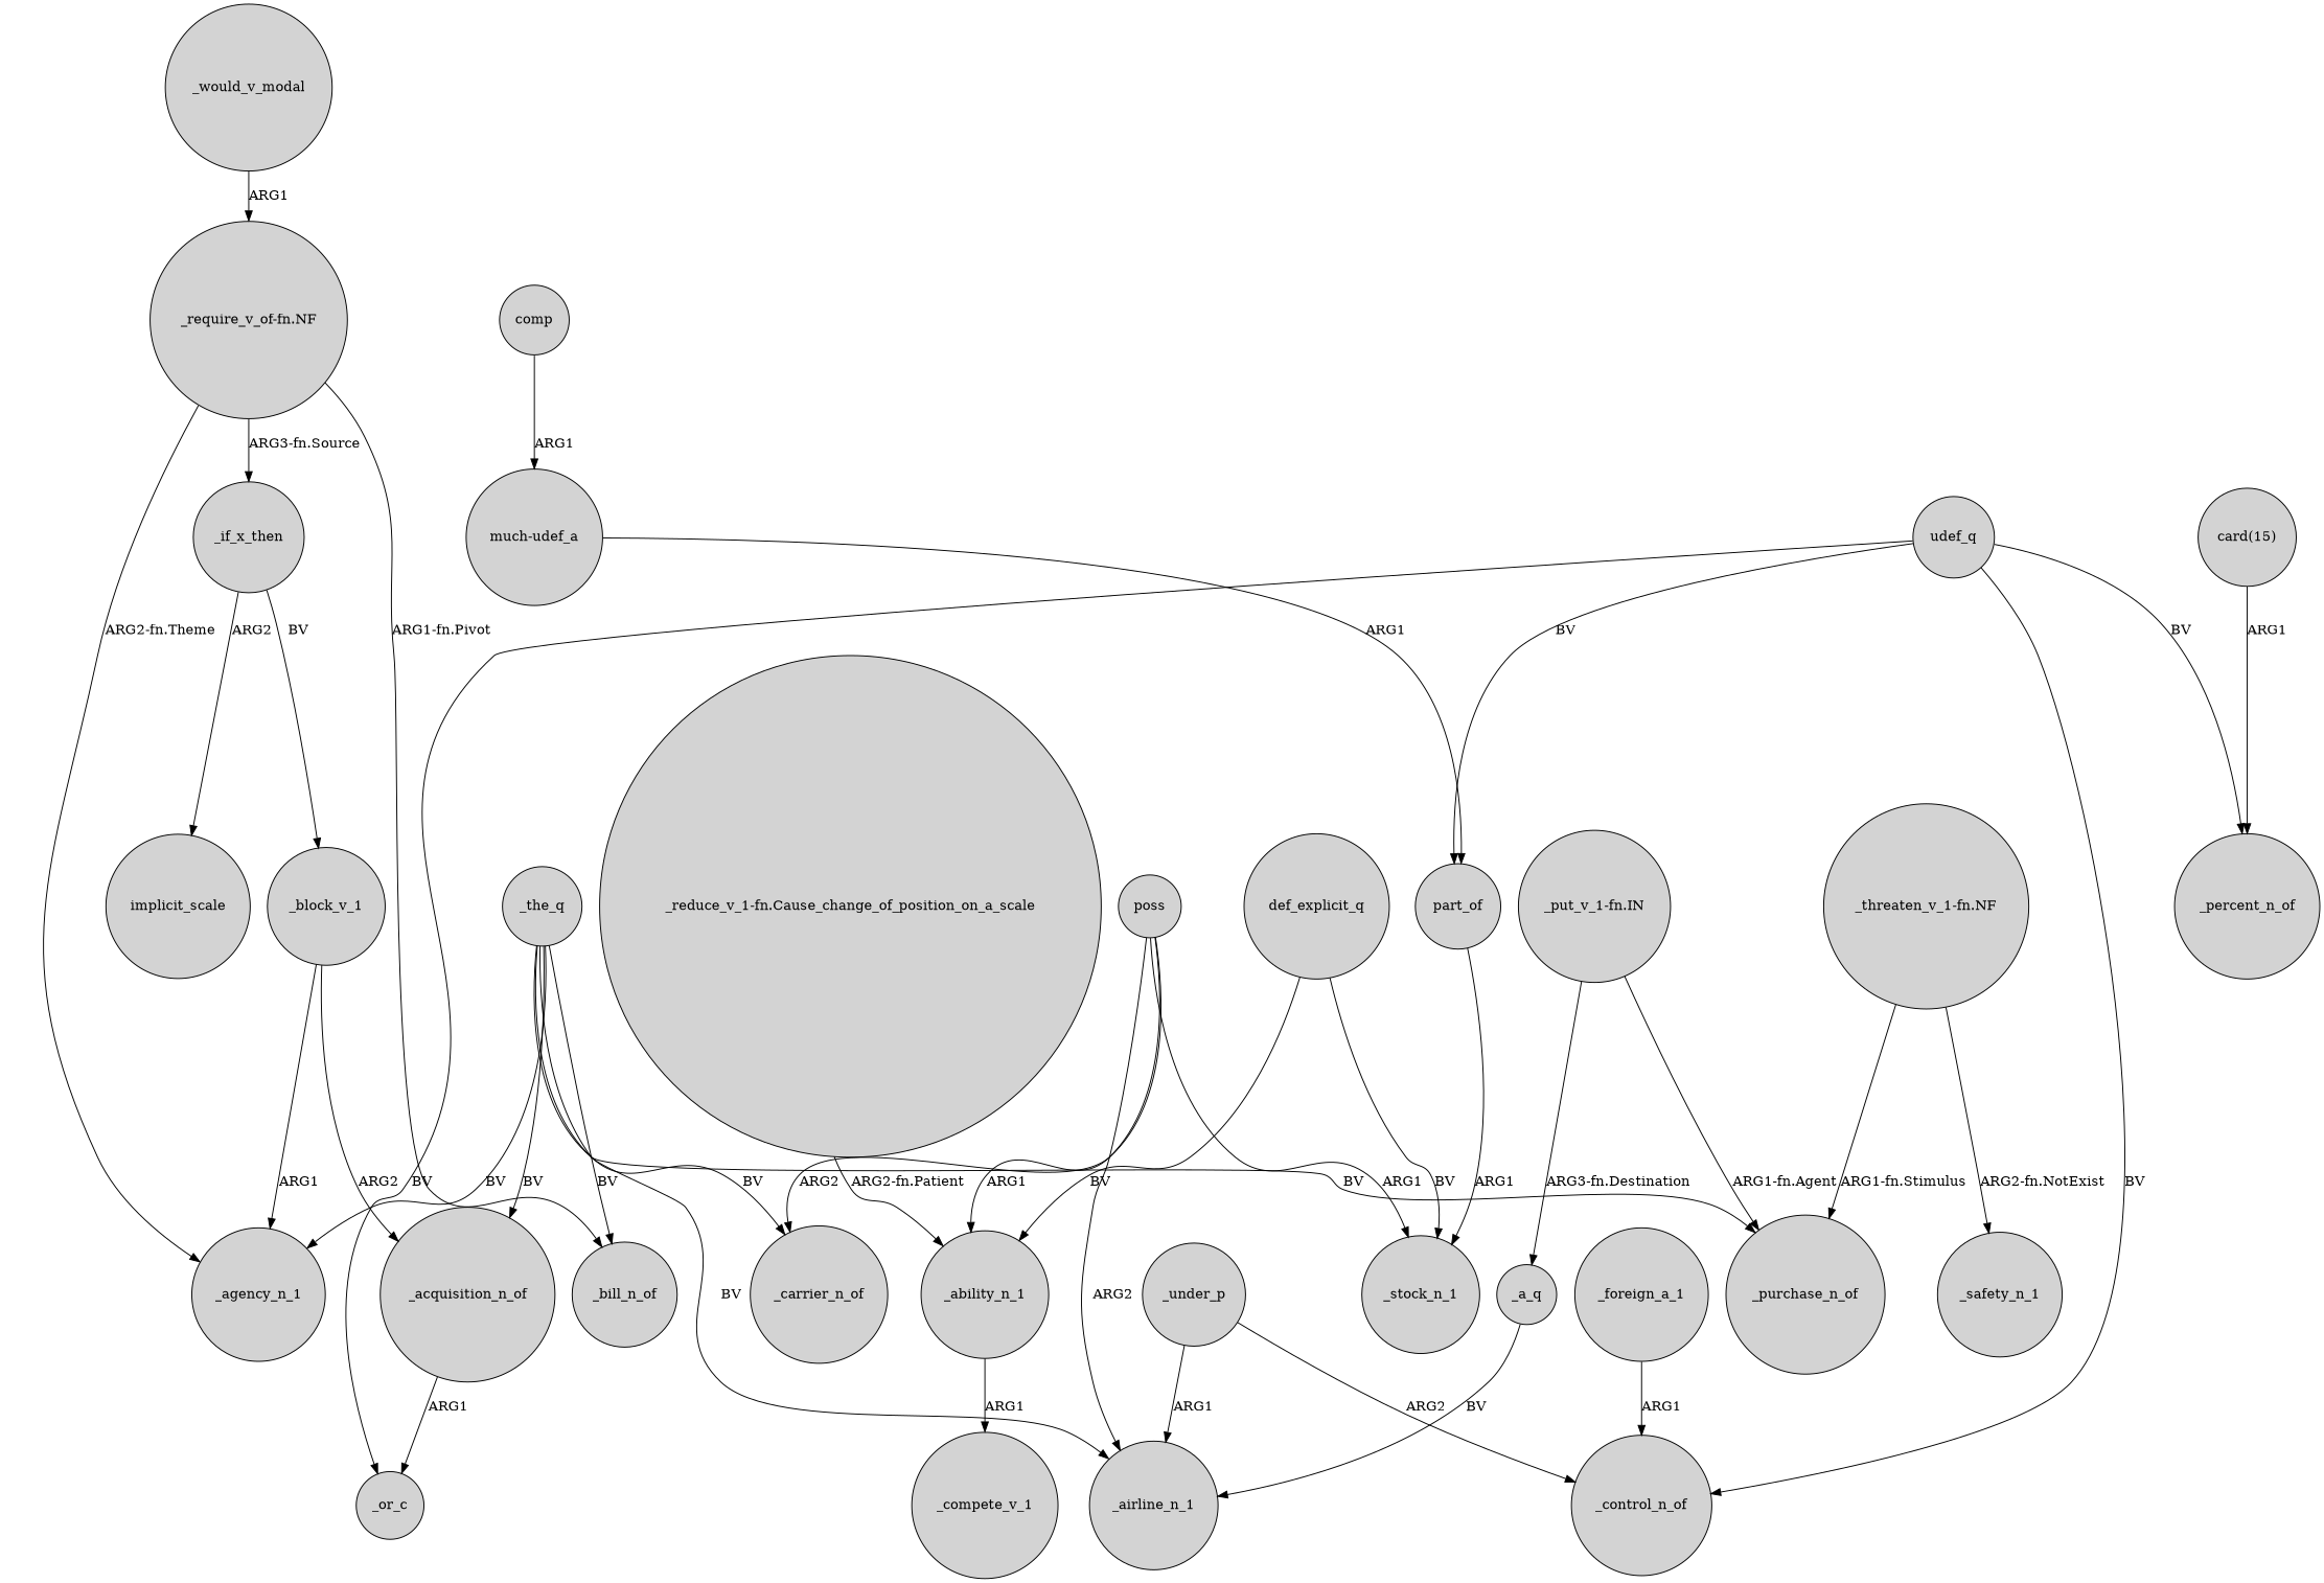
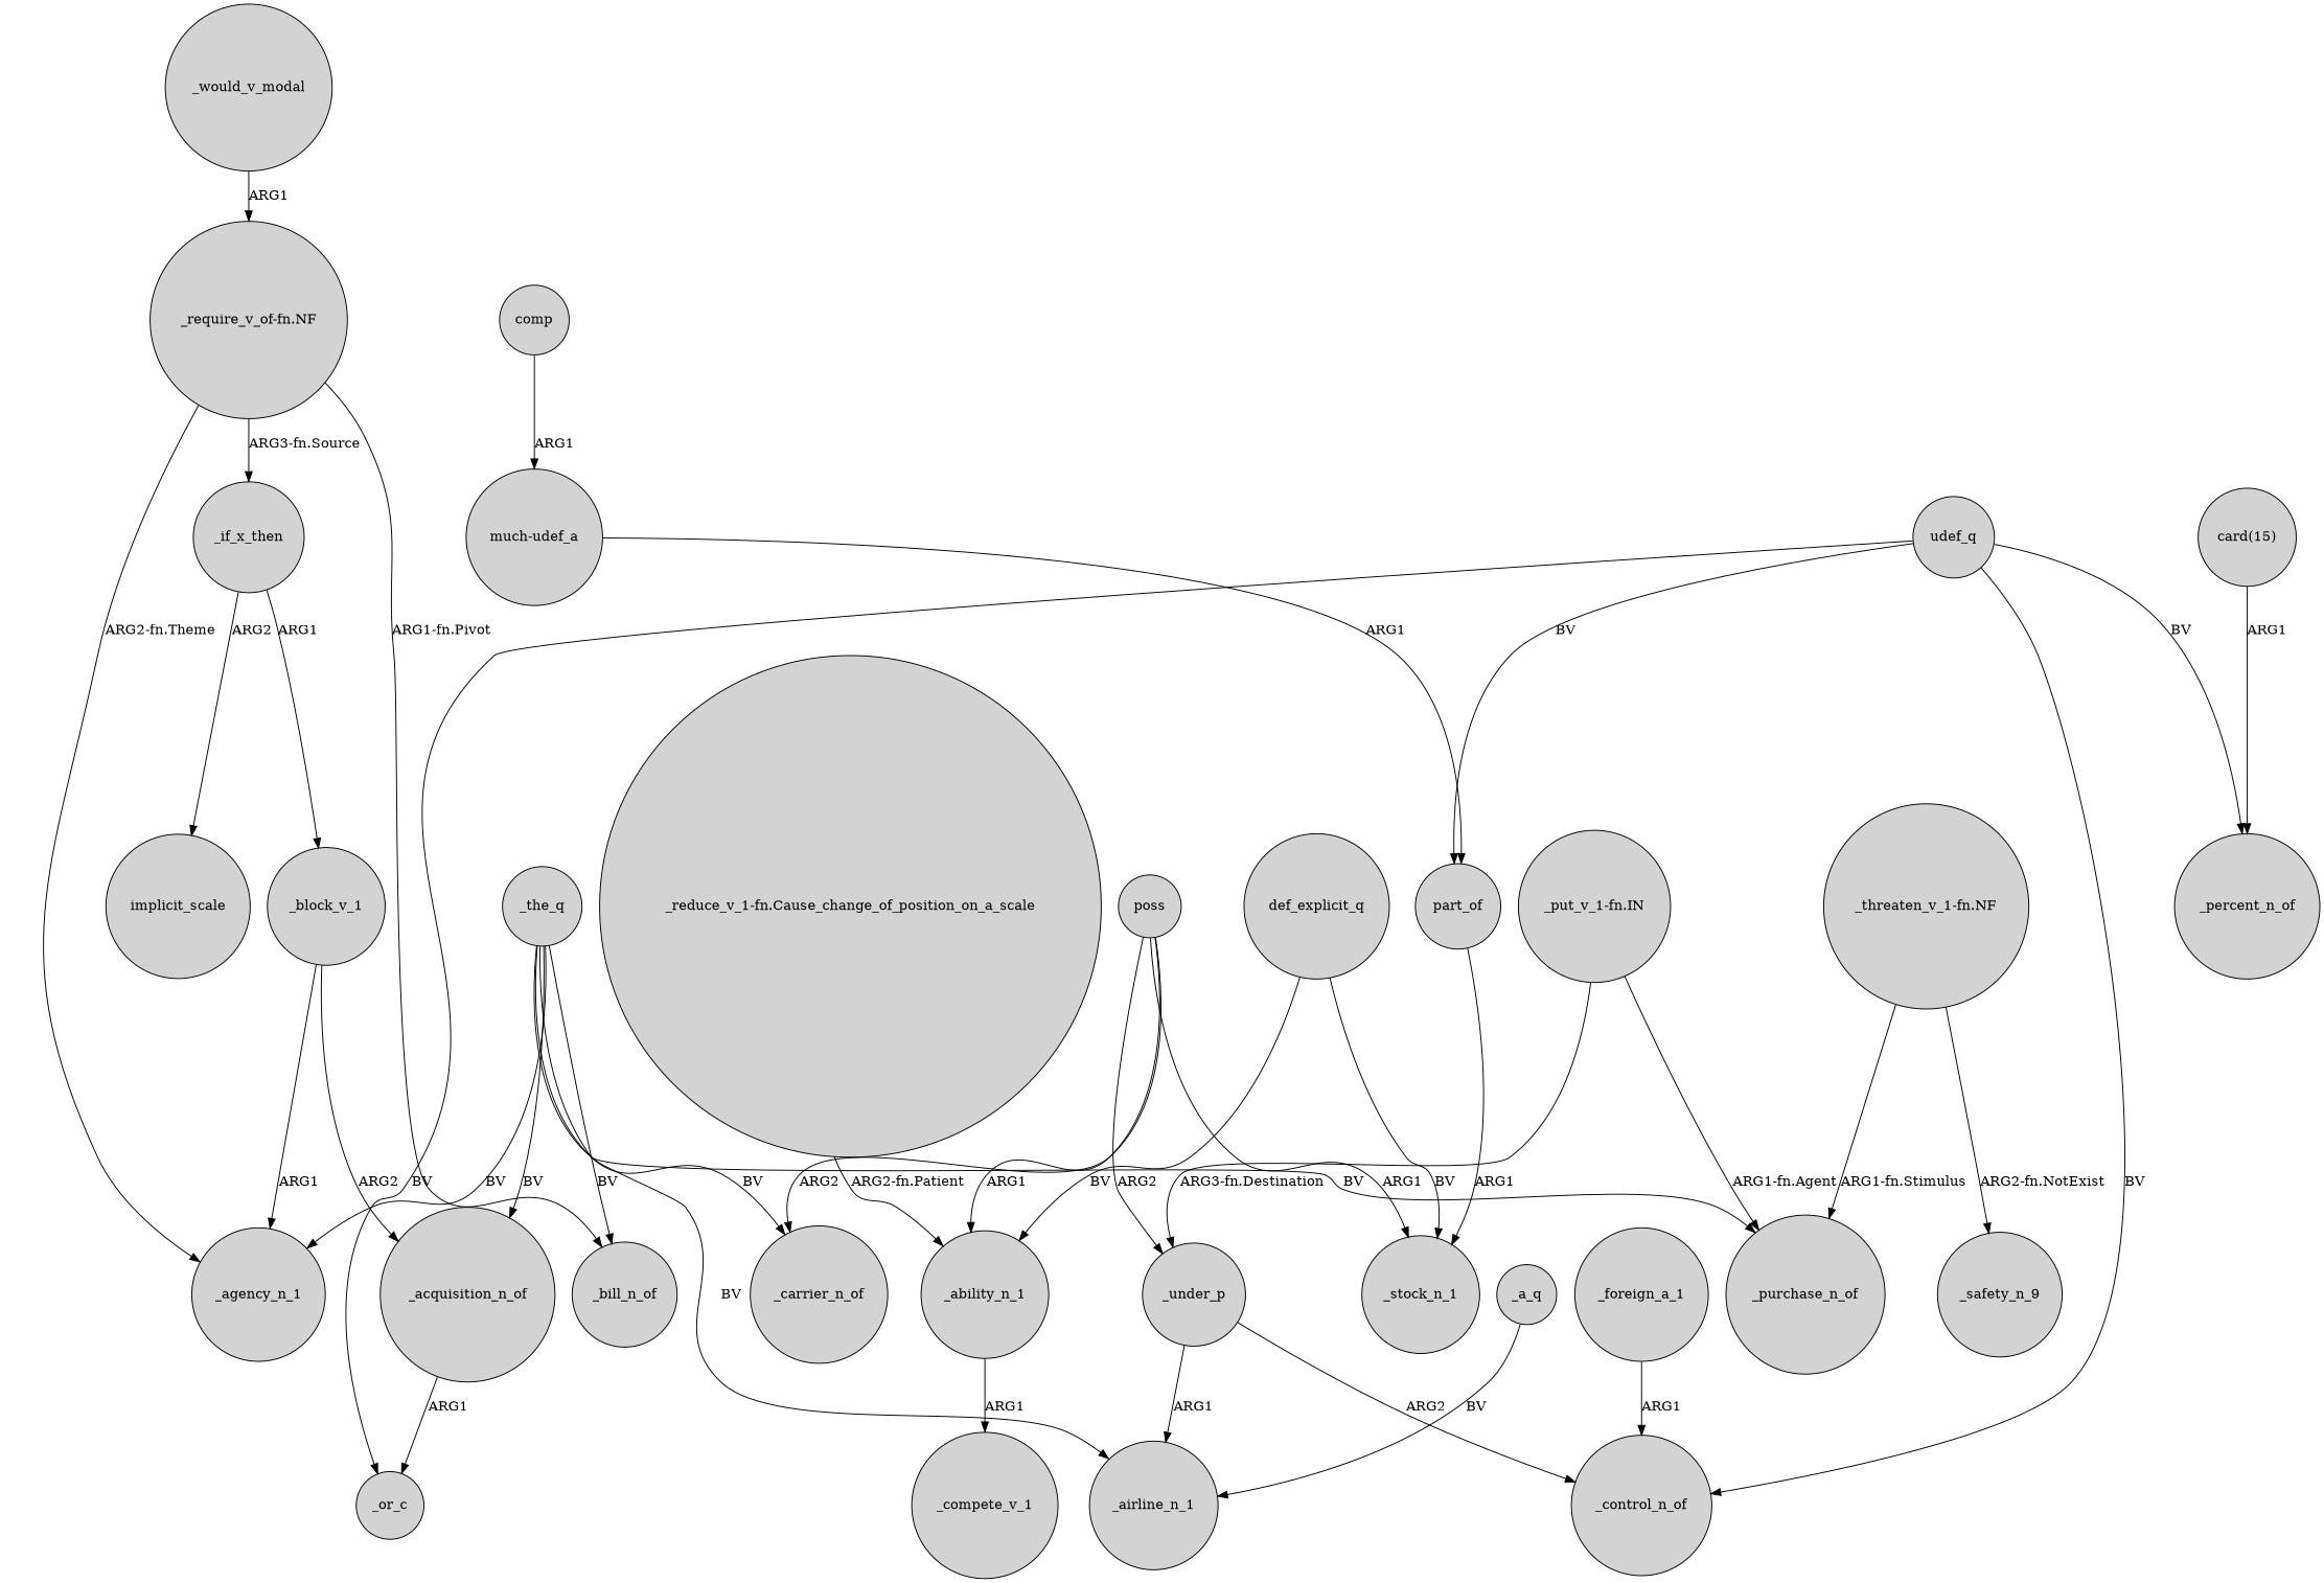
  digraph {
    node [shape=circle style=filled]
    _the_q
    _bill_n_of
    _agency_n_1
    _acquisition_n_of
    _carrier_n_of
    _purchase_n_of
    _airline_n_1
    _or_c
    udef_q
    part_of
    _percent_n_of
    _control_n_of
    _stock_n_1
    _block_v_1
    "card(15)"
    "_reduce_v_1-fn.Cause_change_of_position_on_a_scale"
    _ability_n_1
    _compete_v_1
    n19 [label="much-udef_a"]
    "_threaten_v_1-fn.NF"
-   _safety_n_1
+   _safety_n_1 [label=_safety_n_9]
    poss
    "_put_v_1-fn.IN"
    _under_p
    def_explicit_q
    comp
    "_require_v_of-fn.NF"
    _if_x_then
    n29 [label=implicit_scale]
    _would_v_modal
    _a_q
    _foreign_a_1
    _the_q -> _bill_n_of [label=BV]
    _the_q -> _agency_n_1 [label=BV]
    _the_q -> _acquisition_n_of [label=BV]
    _the_q -> _carrier_n_of [label=BV]
    _the_q -> _purchase_n_of [label=BV]
    _the_q -> _airline_n_1 [label=BV]
    _acquisition_n_of -> _or_c [label=ARG1]
    udef_q -> _or_c [label=BV]
    udef_q -> part_of [label=BV]
    udef_q -> _percent_n_of [label=BV]
    udef_q -> _control_n_of [label=BV]
    part_of -> _stock_n_1 [label=ARG1]
    _block_v_1 -> _agency_n_1 [label=ARG1]
    _block_v_1 -> _acquisition_n_of [label=ARG2]
    "card(15)" -> _percent_n_of [label=ARG1]
    "_reduce_v_1-fn.Cause_change_of_position_on_a_scale" -> _ability_n_1 [label="ARG2-fn.Patient"]
    _ability_n_1 -> _compete_v_1 [label=ARG1]
    n19 -> part_of [label=ARG1]
    "_threaten_v_1-fn.NF" -> _purchase_n_of [label="ARG1-fn.Stimulus"]
    "_threaten_v_1-fn.NF" -> _safety_n_1 [label="ARG2-fn.NotExist"]
    poss -> _carrier_n_of [label=ARG2]
-   poss -> _airline_n_1 [label=ARG2]
+   poss -> _under_p [label=ARG2]
    poss -> _stock_n_1 [label=ARG1]
    poss -> _ability_n_1 [label=ARG1]
    "_put_v_1-fn.IN" -> _purchase_n_of [label="ARG1-fn.Agent"]
-   "_put_v_1-fn.IN" -> _a_q [label="ARG3-fn.Destination"]
+   "_put_v_1-fn.IN" -> _under_p [label="ARG3-fn.Destination"]
    _under_p -> _airline_n_1 [label=ARG1]
    _under_p -> _control_n_of [label=ARG2]
    def_explicit_q -> _stock_n_1 [label=BV]
    def_explicit_q -> _ability_n_1 [label=BV]
    comp -> n19 [label=ARG1]
    "_require_v_of-fn.NF" -> _bill_n_of [label="ARG1-fn.Pivot"]
    "_require_v_of-fn.NF" -> _agency_n_1 [label="ARG2-fn.Theme"]
    "_require_v_of-fn.NF" -> _if_x_then [label="ARG3-fn.Source"]
-   _if_x_then -> _block_v_1 [label=BV]
+   _if_x_then -> _block_v_1 [label=ARG1]
    _if_x_then -> n29 [label=ARG2]
    _would_v_modal -> "_require_v_of-fn.NF" [label=ARG1]
    _a_q -> _airline_n_1 [label=BV]
    _foreign_a_1 -> _control_n_of [label=ARG1]
  }
